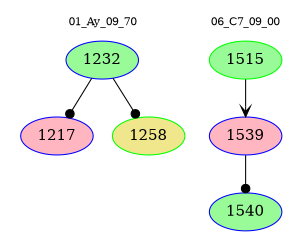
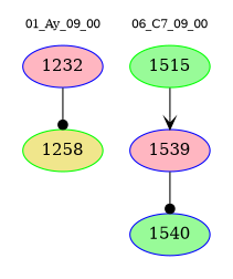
  digraph {
    node [color=blue fillcolor=palegreen style=filled]
    edge [arrowhead=dot color=black style=solid]
-   n1 [label=1232]
-   n2 [fillcolor=lightpink label=1217]
+   n1 [fillcolor=lightpink label=1232]
    n3 [color=green fillcolor=khaki label=1258]
    n4 [fillcolor=lightpink label=1539]
    n5 [color=green label=1515]
    n6 [label=1540]
    subgraph cluster_1 {
      color=white
      fontsize=10
-     label="01_Ay_09_70"
+     label="01_Ay_09_00"
      n1
-     n2
      n3
    }
    subgraph cluster_2 {
      color=white
      fontsize=10
      label="06_C7_09_00"
      n4
      n5
      n6
    }
-   n1 -> n2
    n1 -> n3
    n4 -> n6
    n5 -> n4 [arrowhead=vee]
  }
